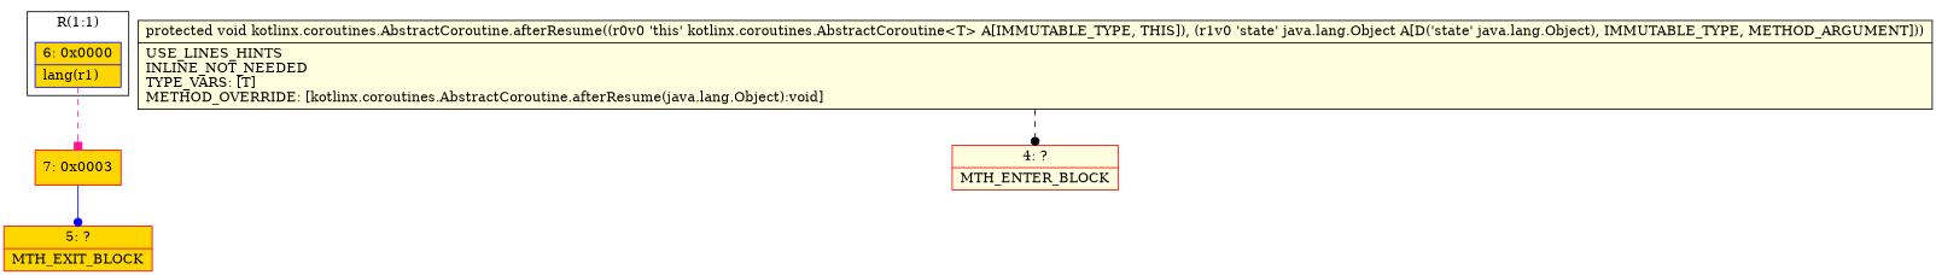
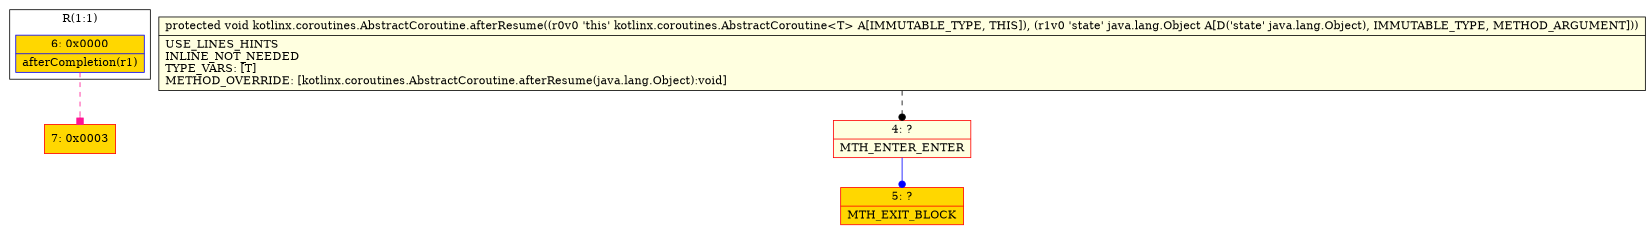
  digraph {
    node [color=red fillcolor=gold shape=record style=filled]
    edge [arrowhead=dot style=dashed]
-   n1 [color=blue label="{6\:\ 0x0000|lang(r1)\l}"]
+   n1 [color=blue label="{6\:\ 0x0000|afterCompletion(r1)\l}"]
    n2 [label="{7\:\ 0x0003}"]
    n3 [label="{5\:\ ?|MTH_EXIT_BLOCK\l}"]
-   n4 [fillcolor=lightyellow label="{4\:\ ?|MTH_ENTER_BLOCK\l}"]
+   n4 [fillcolor=lightyellow label="{4\:\ ?|MTH_ENTER_ENTER\l}"]
    n5 [fillcolor=lightyellow label="{protected void kotlinx.coroutines.AbstractCoroutine.afterResume((r0v0 'this' kotlinx.coroutines.AbstractCoroutine\<T\> A[IMMUTABLE_TYPE, THIS]), (r1v0 'state' java.lang.Object A[D('state' java.lang.Object), IMMUTABLE_TYPE, METHOD_ARGUMENT]))  | USE_LINES_HINTS\lINLINE_NOT_NEEDED\lTYPE_VARS: [T]\lMETHOD_OVERRIDE: [kotlinx.coroutines.AbstractCoroutine.afterResume(java.lang.Object):void]\l}" color=""]
    subgraph cluster_1 {
      label="R(1:1)"
      n1
    }
    n1 -> n2 [arrowhead=box color=deeppink]
-   n2 -> n3 [color=blue style=solid]
+   n4 -> n3 [color=blue style=solid]
    n5 -> n4 [color=black]
  }
